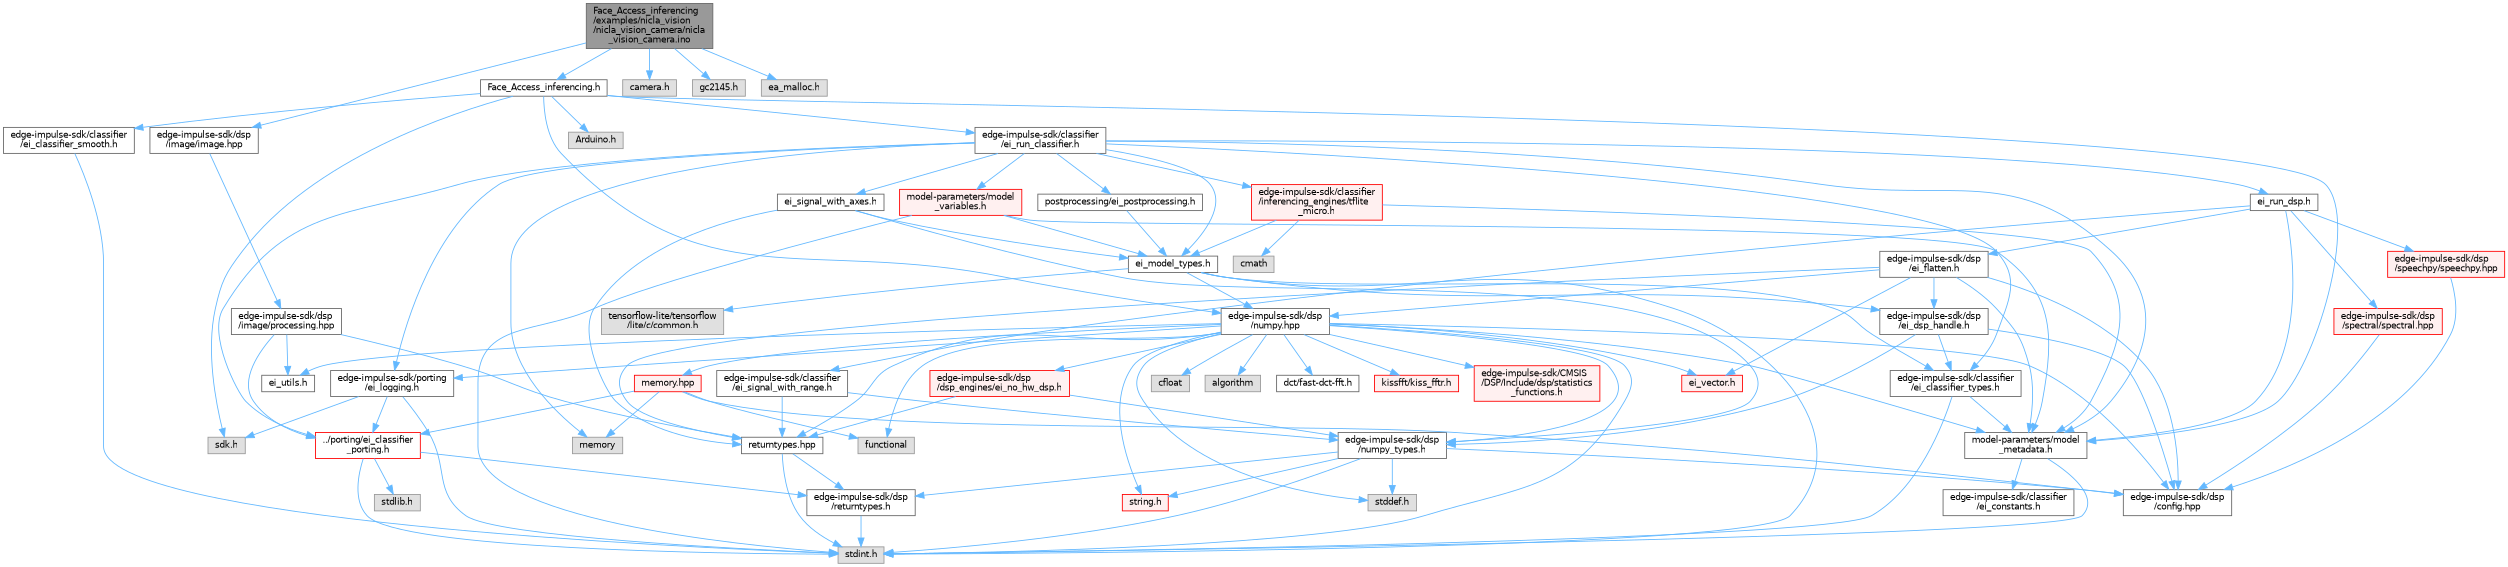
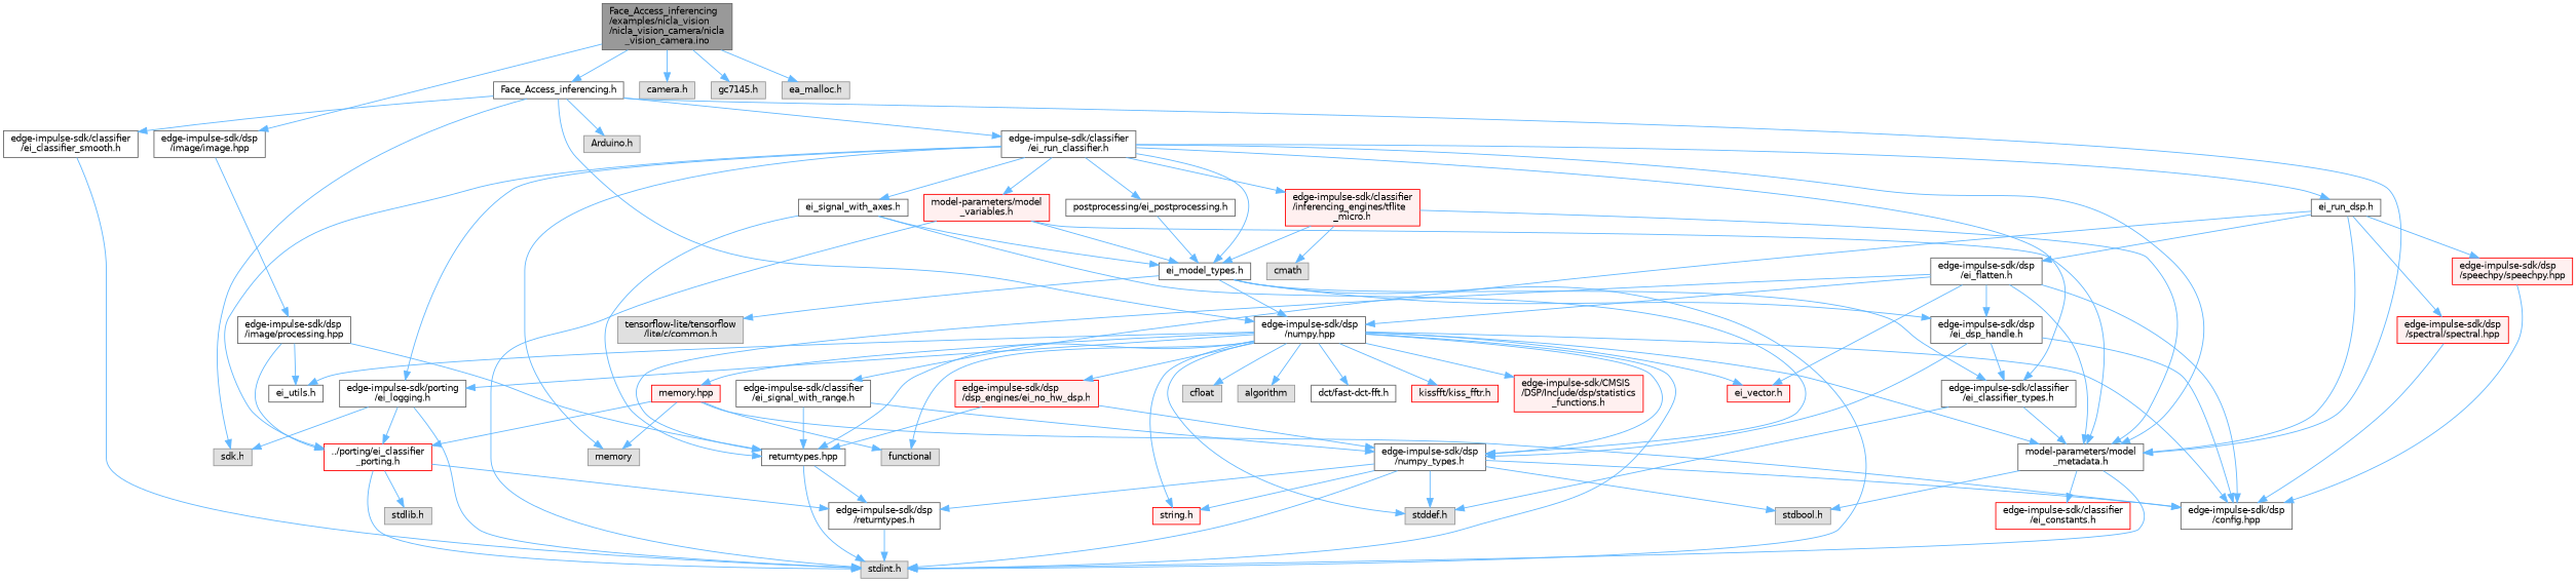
  digraph {
    node [color=grey40 fillcolor=white fontname=Helvetica fontsize=10 shape=box style=filled]
    edge [color=steelblue1 fontname=Helvetica fontsize=10 labelfontname=Helvetica labelfontsize=10 style=solid]
    n1 [color=gray40 fillcolor=grey60 fontcolor=black height=0.2 label="Face_Access_inferencing\l/examples/nicla_vision\l/nicla_vision_camera/nicla\l_vision_camera.ino" width=0.4]
    n2 [height=0.2 label="Face_Access_inferencing.h" width=0.4]
    n3 [height=0.2 label="edge-impulse-sdk/dsp\l/image/image.hpp" width=0.4]
    n4 [color=grey60 fillcolor="#E0E0E0" height=0.2 label="camera.h" width=0.4]
-   n5 [color=grey60 fillcolor="#E0E0E0" height=0.2 label="gc2145.h" width=0.4]
+   n5 [color=grey60 fillcolor="#E0E0E0" height=0.2 label="gc7145.h" width=0.4]
    n6 [color=grey60 fillcolor="#E0E0E0" height=0.2 label="ea_malloc.h" width=0.4]
    n7 [color=grey60 fillcolor="#E0E0E0" height=0.2 label="Arduino.h" width=0.4]
    n8 [color=grey60 fillcolor="#E0E0E0" height=0.2 label="sdk.h" width=0.4]
    n9 [height=0.2 label="edge-impulse-sdk/classifier\l/ei_run_classifier.h" width=0.4]
    n10 [height=0.2 label="model-parameters/model\l_metadata.h" width=0.4]
    n11 [height=0.2 label="edge-impulse-sdk/dsp\l/numpy.hpp" width=0.4]
    n12 [height=0.2 label="edge-impulse-sdk/classifier\l/ei_classifier_smooth.h" width=0.4]
    n13 [height=0.2 label="edge-impulse-sdk/dsp\l/image/processing.hpp" width=0.4]
    n14 [height=0.2 label="ei_model_types.h" width=0.4]
    n15 [height=0.2 label="edge-impulse-sdk/classifier\l/ei_classifier_types.h" width=0.4]
    n16 [color=grey60 fillcolor="#E0E0E0" height=0.2 label=memory width=0.4]
    n17 [color=red height=0.2 label="../porting/ei_classifier\l_porting.h" width=0.4]
    n18 [height=0.2 label="edge-impulse-sdk/porting\l/ei_logging.h" width=0.4]
    n19 [height=0.2 label="ei_run_dsp.h" width=0.4]
    n20 [height=0.2 label="ei_signal_with_axes.h" width=0.4]
    n21 [height=0.2 label="postprocessing/ei_postprocessing.h" width=0.4]
    n22 [color=red fillcolor="#FFF0F0" height=0.2 label="edge-impulse-sdk/classifier\l/inferencing_engines/tflite\l_micro.h" width=0.4]
    n23 [color=red fillcolor="#FFF0F0" height=0.2 label="model-parameters/model\l_variables.h" width=0.4]
    n24 [color=grey60 fillcolor="#E0E0E0" height=0.2 label="stdint.h" width=0.4]
-   n26 [height=0.2 label="edge-impulse-sdk/classifier\l/ei_constants.h" width=0.4]
+   n25 [color=grey60 fillcolor="#E0E0E0" height=0.2 label="stdbool.h" width=0.4]
+   n26 [color=red height=0.2 label="edge-impulse-sdk/classifier\l/ei_constants.h" width=0.4]
    n27 [color=grey60 fillcolor="#E0E0E0" height=0.2 label="stddef.h" width=0.4]
    n28 [height=0.2 label="edge-impulse-sdk/dsp\l/config.hpp" width=0.4]
    n29 [height=0.2 label="edge-impulse-sdk/dsp\l/numpy_types.h" width=0.4]
    n30 [color=red fillcolor="#FFF0F0" height=0.2 label="string.h" width=0.4]
    n31 [color=grey60 fillcolor="#E0E0E0" height=0.2 label=cfloat width=0.4]
    n32 [color=red fillcolor="#FFF0F0" height=0.2 label="ei_vector.h" width=0.4]
    n33 [color=grey60 fillcolor="#E0E0E0" height=0.2 label=algorithm width=0.4]
    n34 [height=0.2 label="returntypes.hpp" width=0.4]
    n35 [color=red fillcolor="#FFF0F0" height=0.2 label="memory.hpp" width=0.4]
    n36 [color=grey60 fillcolor="#E0E0E0" height=0.2 label=functional width=0.4]
    n37 [height=0.2 label="ei_utils.h" width=0.4]
    n38 [height=0.2 label="dct/fast-dct-fft.h" width=0.4]
    n39 [color=red fillcolor="#FFF0F0" height=0.2 label="kissfft/kiss_fftr.h" width=0.4]
    n40 [color=red fillcolor="#FFF0F0" height=0.2 label="edge-impulse-sdk/dsp\l/dsp_engines/ei_no_hw_dsp.h" width=0.4]
    n41 [color=red fillcolor="#FFF0F0" height=0.2 label="edge-impulse-sdk/CMSIS\l/DSP/Include/dsp/statistics\l_functions.h" width=0.4]
    n42 [height=0.2 label="edge-impulse-sdk/dsp\l/ei_dsp_handle.h" width=0.4]
    n43 [color=grey60 fillcolor="#E0E0E0" height=0.2 label="tensorflow-lite/tensorflow\l/lite/c/common.h" width=0.4]
    n44 [height=0.2 label="edge-impulse-sdk/dsp\l/returntypes.h" width=0.4]
    n45 [color=grey60 fillcolor="#E0E0E0" height=0.2 label="stdlib.h" width=0.4]
    n46 [color=red fillcolor="#FFF0F0" height=0.2 label="edge-impulse-sdk/dsp\l/spectral/spectral.hpp" width=0.4]
    n47 [color=red fillcolor="#FFF0F0" height=0.2 label="edge-impulse-sdk/dsp\l/speechpy/speechpy.hpp" width=0.4]
    n48 [height=0.2 label="edge-impulse-sdk/classifier\l/ei_signal_with_range.h" width=0.4]
    n49 [height=0.2 label="edge-impulse-sdk/dsp\l/ei_flatten.h" width=0.4]
    n50 [color=grey60 fillcolor="#E0E0E0" height=0.2 label=cmath width=0.4]
    n1 -> n2
    n1 -> n3
    n1 -> n4
    n1 -> n5
    n1 -> n6
    n2 -> n7
    n2 -> n8
    n2 -> n9
    n2 -> n10
    n2 -> n11
    n2 -> n12
    n3 -> n13
    n9 -> n10
    n9 -> n14
    n9 -> n15
    n9 -> n16
    n9 -> n17
    n9 -> n18
    n9 -> n19
    n9 -> n20
    n9 -> n21
    n9 -> n22
    n9 -> n23
    n10 -> n24
+   n10 -> n25
    n10 -> n26
    n11 -> n10
    n11 -> n18
    n11 -> n24
    n11 -> n27
    n11 -> n28
    n11 -> n29
    n11 -> n30
    n11 -> n31
    n11 -> n32
    n11 -> n33
    n11 -> n34
    n11 -> n35
    n11 -> n36
    n11 -> n37
    n11 -> n38
    n11 -> n39
    n11 -> n40
    n11 -> n41
    n12 -> n24
    n13 -> n17
    n13 -> n34
    n13 -> n37
    n14 -> n11
    n14 -> n15
    n14 -> n24
    n14 -> n42
    n14 -> n43
    n15 -> n10
-   n15 -> n24
+   n15 -> n27
    n17 -> n24
    n17 -> n44
    n17 -> n45
    n18 -> n8
    n18 -> n17
    n18 -> n24
    n19 -> n10
    n19 -> n46
    n19 -> n47
    n19 -> n48
    n19 -> n49
    n20 -> n14
    n20 -> n29
    n20 -> n34
    n21 -> n14
    n22 -> n10
    n22 -> n14
    n22 -> n50
    n23 -> n10
    n23 -> n14
    n23 -> n24
    n29 -> n24
+   n29 -> n25
    n29 -> n27
    n29 -> n28
    n29 -> n30
    n29 -> n44
    n34 -> n24
    n34 -> n44
    n35 -> n16
    n35 -> n17
    n35 -> n28
    n35 -> n36
    n40 -> n29
    n40 -> n34
    n42 -> n15
    n42 -> n28
    n42 -> n29
    n44 -> n24
    n46 -> n28
    n47 -> n28
    n48 -> n29
    n48 -> n34
    n49 -> n10
    n49 -> n11
    n49 -> n28
    n49 -> n32
    n49 -> n34
    n49 -> n42
  }
